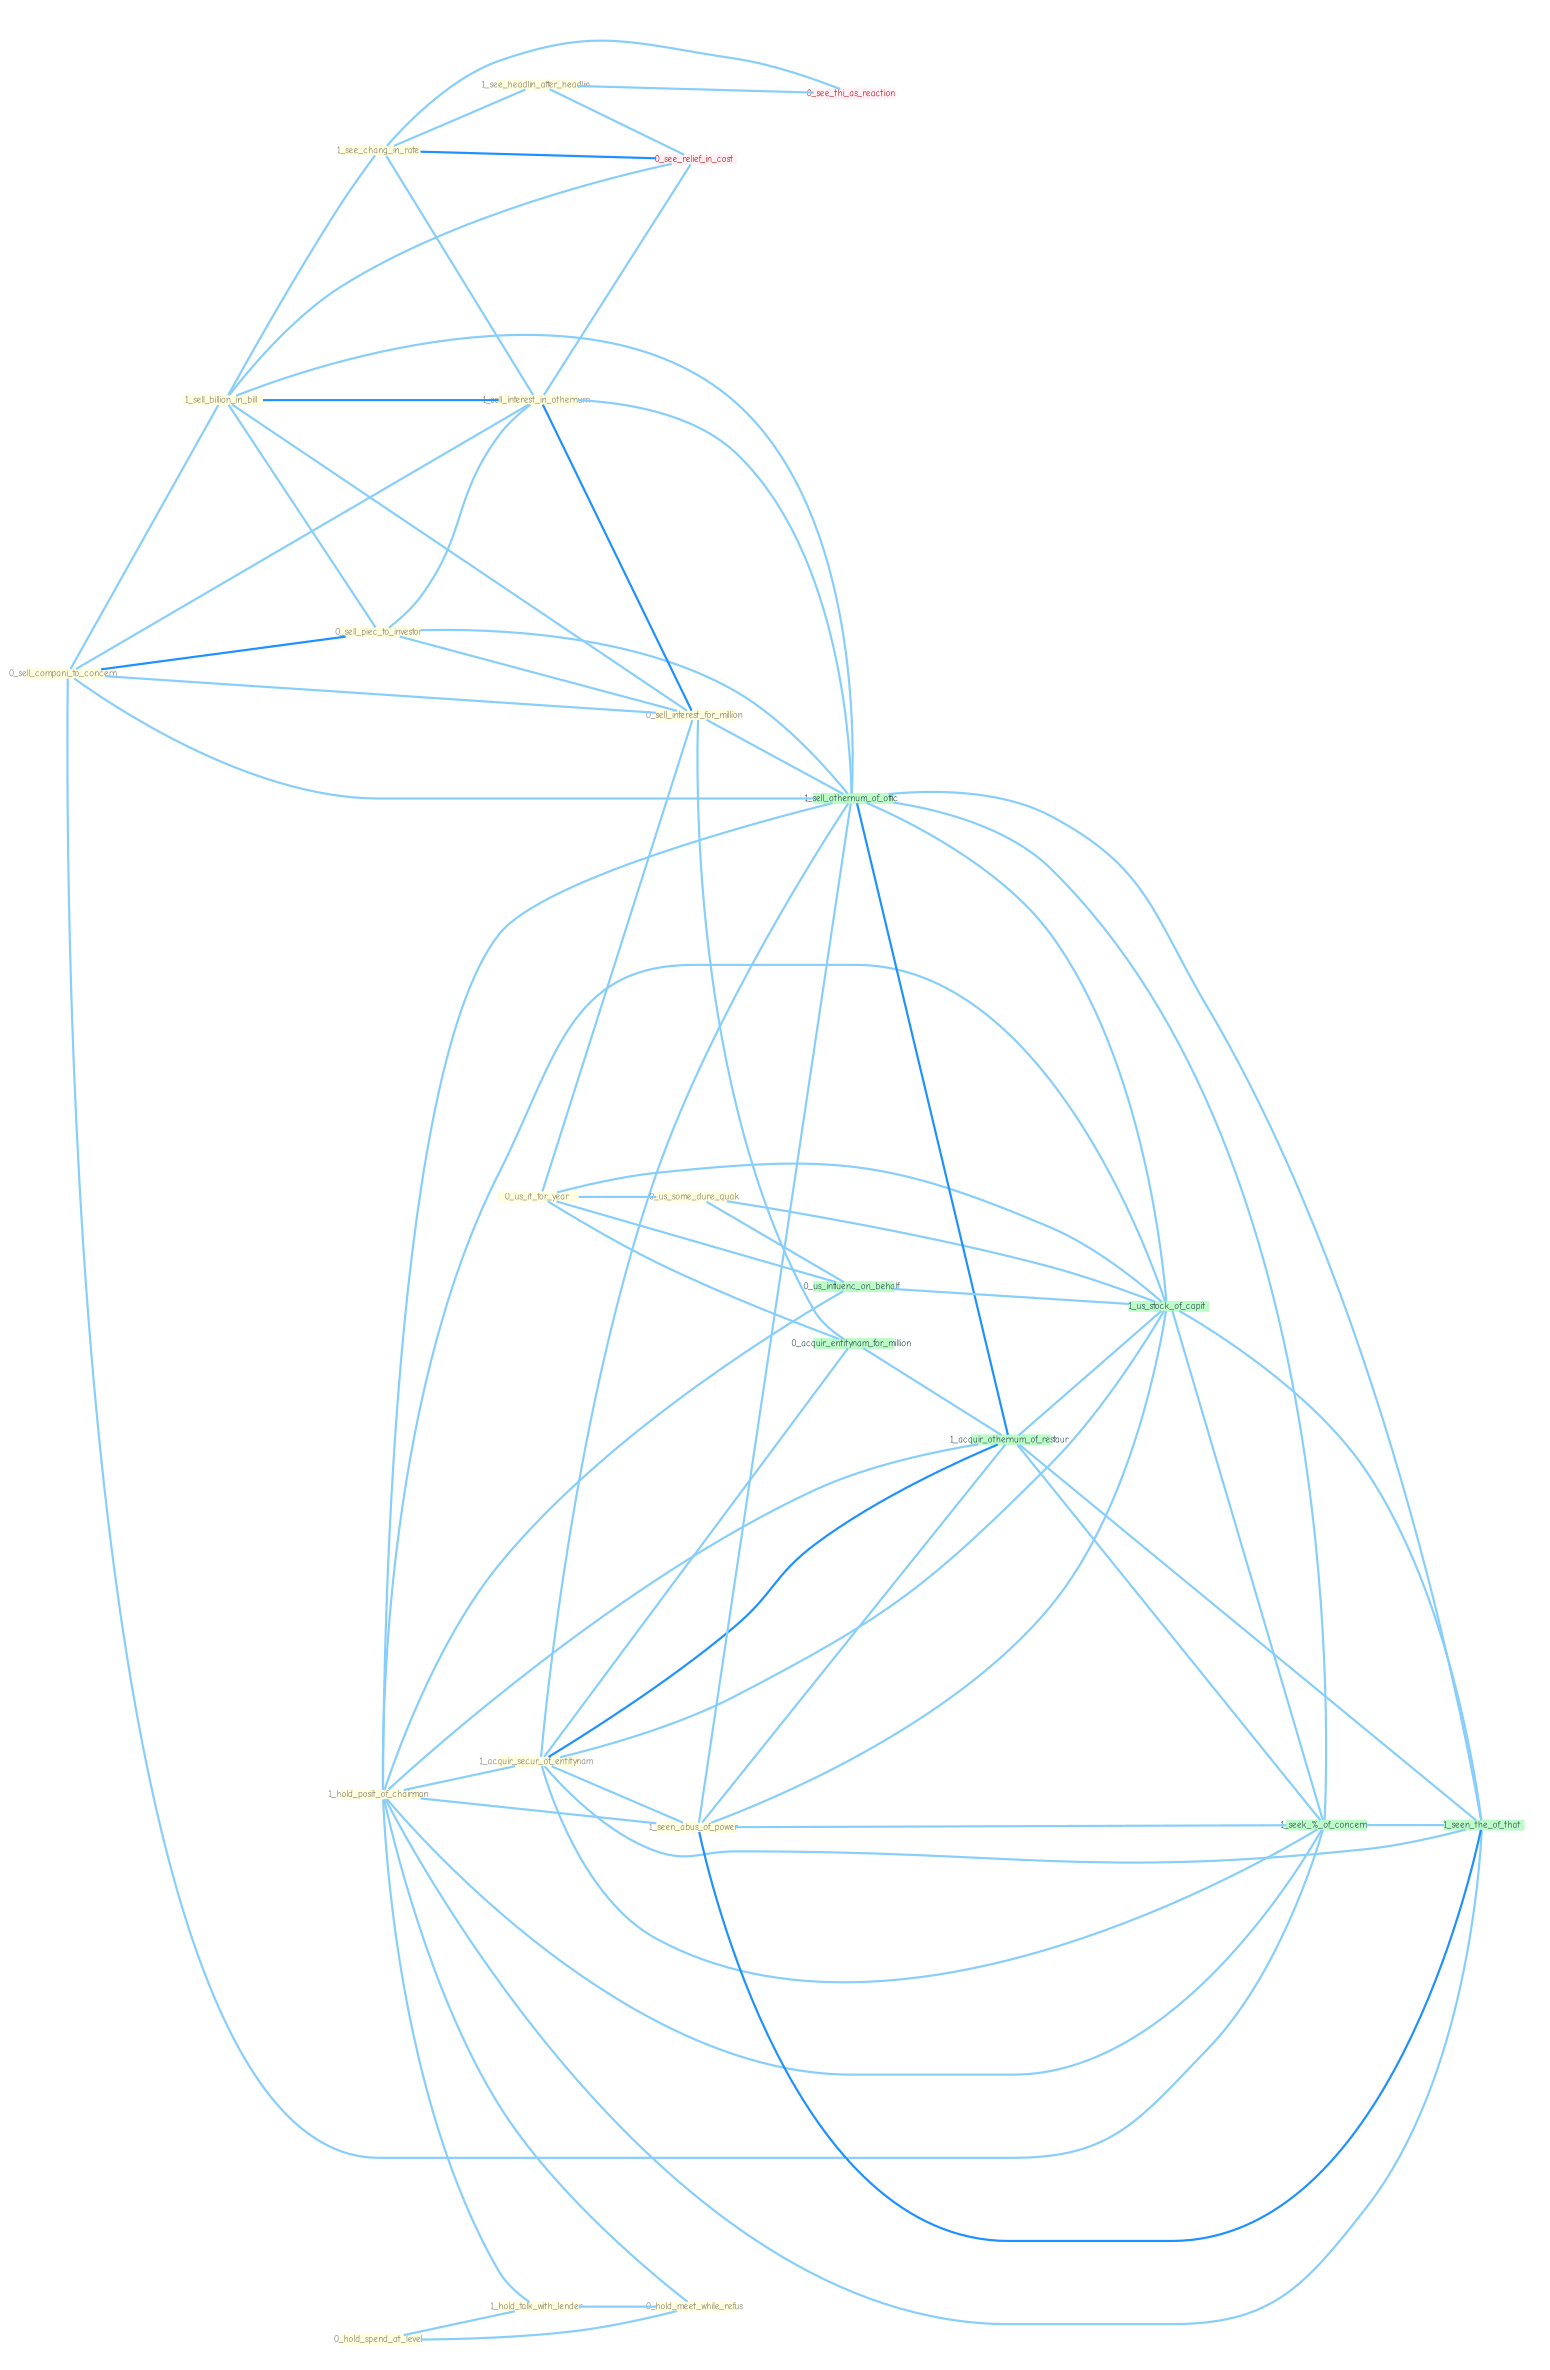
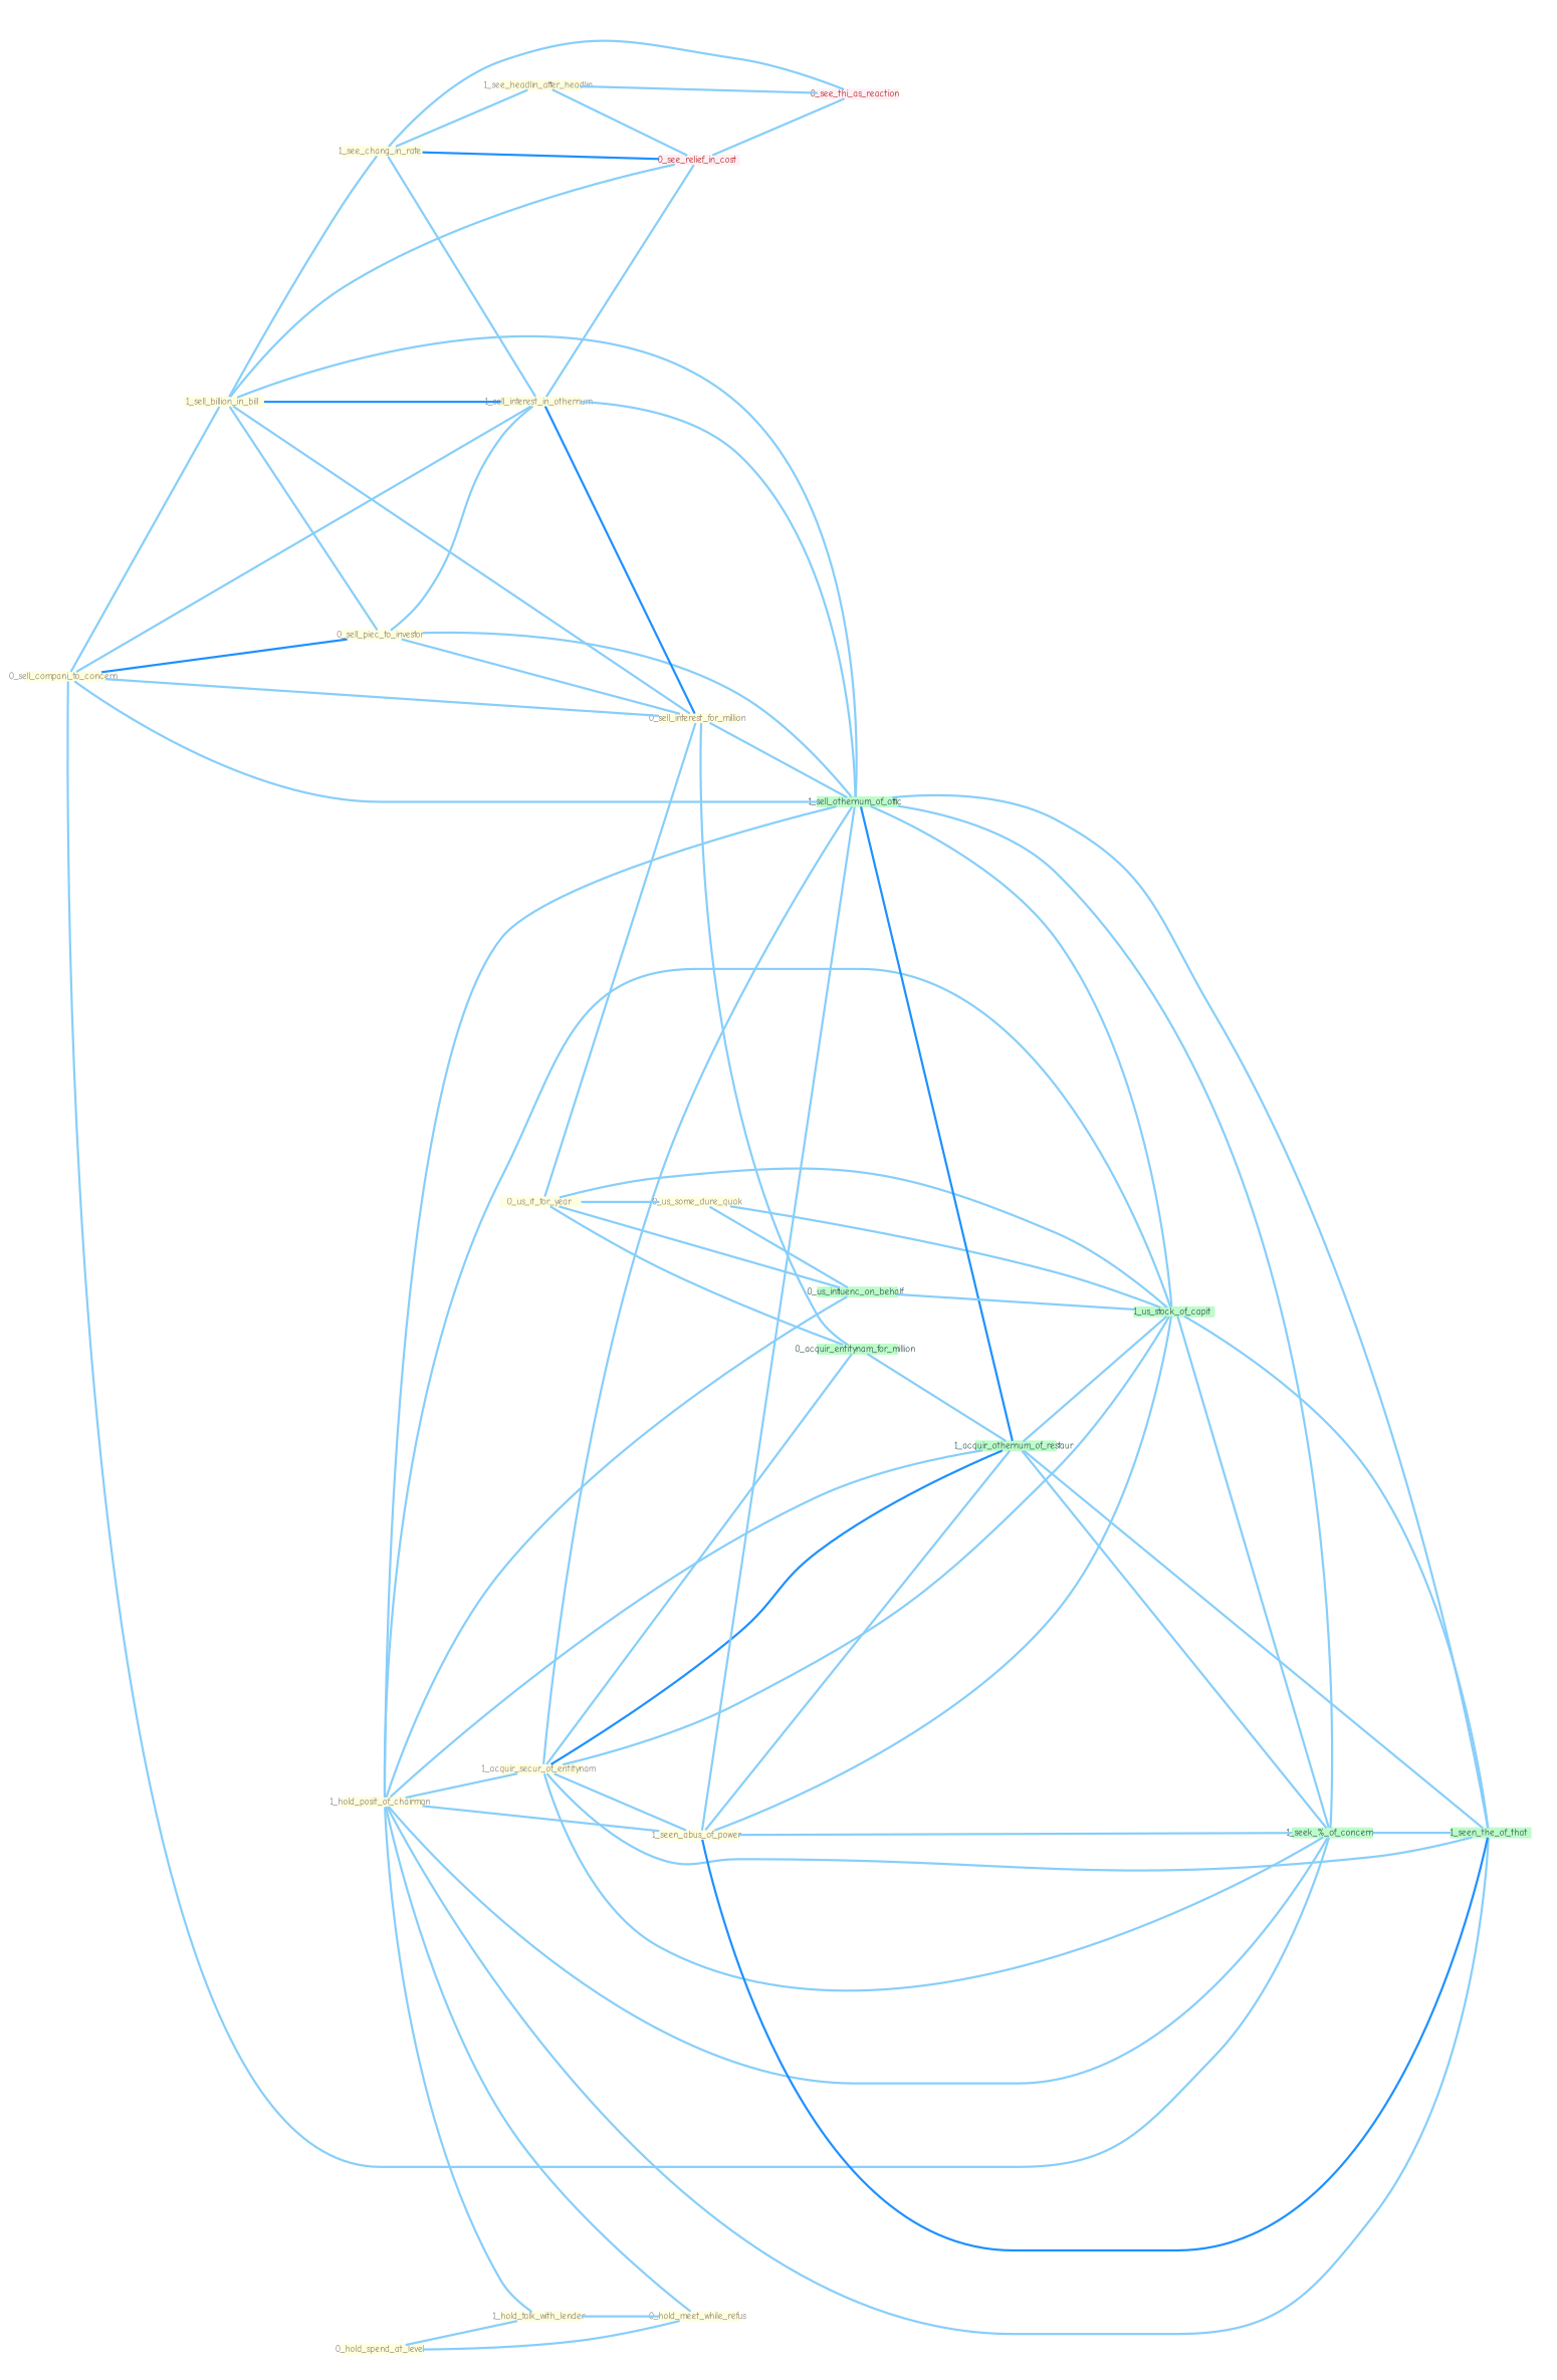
  graph {
    fontname="Comic Neue"
    rankdir=LR
    node [color="#ffffe0" fixedsize=true fontcolor="#8b7d6b" fontname="Comic Neue" fontsize=4 shape=polygon style=filled]
    edge [color="#87cefa" fontname="Comic Neue" w=1]
    "1_hold_posit_of_chairman " [height=.06 width=.5]
    "1_acquir_secur_of_entitynam " [height=.06 width=.5]
    "0_sell_compani_to_concern " [height=.06 width=.5]
    "1_sell_billion_in_bill " [height=.06 width=.5]
    "0_sell_piec_to_investor " [height=.06 width=.5]
    "1_see_chang_in_rate " [height=.06 width=.5]
    "0_us_it_for_year " [height=.06 width=.5]
    "0_hold_spend_at_level " [height=.06 width=.5]
    "1_hold_talk_with_lender " [height=.06 width=.5]
    "0_us_some_dure_quak " [height=.06 width=.5]
    "1_see_headlin_after_headlin " [height=.06 width=.5]
    "0_hold_meet_while_refus " [height=.06 width=.5]
    "1_sell_interest_in_othernum " [height=.06 width=.5]
    "0_sell_interest_for_million " [height=.06 width=.5]
    "1_seen_abus_of_power " [height=.06 width=.5]
    "0_see_relief_in_cost " [color="#fff0f5" fontcolor="#b22222" height=.06 width=.5]
    "0_see_thi_as_reaction " [color="#fff0f5" fontcolor="#b22222" height=.06 width=.5]
    "1_sell_othernum_of_offic " [color="#BDFCC9" fontcolor="#2f4f4f" height=.06 width=.5]
    "1_acquir_othernum_of_restaur " [color="#BDFCC9" fontcolor="#2f4f4f" height=.06 width=.5]
    "1_us_stock_of_capit " [color="#BDFCC9" fontcolor="#2f4f4f" height=.06 width=.5]
    "1_seek_%_of_concern " [color="#BDFCC9" fontcolor="#2f4f4f" height=.06 width=.5]
    "1_seen_the_of_that " [color="#BDFCC9" fontcolor="#2f4f4f" height=.06 width=.5]
    "0_us_influenc_on_behalf " [color="#BDFCC9" fontcolor="#2f4f4f" height=.06 width=.5]
    "0_acquir_entitynam_for_million " [color="#BDFCC9" fontcolor="#2f4f4f" height=.06 width=.5]
    subgraph sub_1 {
      "1_hold_posit_of_chairman "
      "1_acquir_secur_of_entitynam "
      "0_sell_compani_to_concern "
      "1_sell_billion_in_bill "
      "0_sell_piec_to_investor "
      "1_see_chang_in_rate "
      "0_us_it_for_year "
      "0_hold_spend_at_level "
      "1_hold_talk_with_lender "
      "0_us_some_dure_quak "
      "1_see_headlin_after_headlin "
      "0_hold_meet_while_refus "
      "1_sell_interest_in_othernum "
      "0_sell_interest_for_million "
      "1_seen_abus_of_power "
    }
    subgraph sub_2 {
      "0_see_relief_in_cost "
      "0_see_thi_as_reaction "
    }
    "1_hold_posit_of_chairman " -- "1_acquir_secur_of_entitynam "
    "1_hold_posit_of_chairman " -- "1_hold_talk_with_lender "
    "1_hold_posit_of_chairman " -- "0_hold_meet_while_refus "
    "1_hold_posit_of_chairman " -- "1_seen_abus_of_power "
    "1_hold_posit_of_chairman " -- "1_sell_othernum_of_offic "
    "1_hold_posit_of_chairman " -- "1_acquir_othernum_of_restaur "
    "1_hold_posit_of_chairman " -- "1_us_stock_of_capit "
    "1_hold_posit_of_chairman " -- "1_seek_%_of_concern "
    "1_hold_posit_of_chairman " -- "1_seen_the_of_that "
    "1_hold_posit_of_chairman " -- "0_us_influenc_on_behalf "
    "1_acquir_secur_of_entitynam " -- "1_seen_abus_of_power "
    "1_acquir_secur_of_entitynam " -- "1_sell_othernum_of_offic "
    "1_acquir_secur_of_entitynam " -- "1_acquir_othernum_of_restaur " [color="#1e90ff" w=2]
    "1_acquir_secur_of_entitynam " -- "1_us_stock_of_capit "
    "1_acquir_secur_of_entitynam " -- "1_seek_%_of_concern "
    "1_acquir_secur_of_entitynam " -- "1_seen_the_of_that "
    "1_acquir_secur_of_entitynam " -- "0_acquir_entitynam_for_million "
    "0_sell_compani_to_concern " -- "1_sell_billion_in_bill "
    "0_sell_compani_to_concern " -- "0_sell_piec_to_investor " [color="#1e90ff" w=2]
    "0_sell_compani_to_concern " -- "1_sell_interest_in_othernum "
    "0_sell_compani_to_concern " -- "0_sell_interest_for_million "
    "0_sell_compani_to_concern " -- "1_sell_othernum_of_offic "
    "0_sell_compani_to_concern " -- "1_seek_%_of_concern "
    "1_sell_billion_in_bill " -- "0_sell_piec_to_investor "
    "1_sell_billion_in_bill " -- "1_see_chang_in_rate "
    "1_sell_billion_in_bill " -- "1_sell_interest_in_othernum " [color="#1e90ff" w=2]
    "1_sell_billion_in_bill " -- "0_sell_interest_for_million "
    "1_sell_billion_in_bill " -- "0_see_relief_in_cost "
    "1_sell_billion_in_bill " -- "1_sell_othernum_of_offic "
    "0_sell_piec_to_investor " -- "1_sell_interest_in_othernum "
    "0_sell_piec_to_investor " -- "0_sell_interest_for_million "
    "0_sell_piec_to_investor " -- "1_sell_othernum_of_offic "
    "1_see_chang_in_rate " -- "1_see_headlin_after_headlin "
    "1_see_chang_in_rate " -- "1_sell_interest_in_othernum "
    "1_see_chang_in_rate " -- "0_see_relief_in_cost " [color="#1e90ff" w=2]
    "1_see_chang_in_rate " -- "0_see_thi_as_reaction "
    "0_us_it_for_year " -- "0_us_some_dure_quak "
    "0_us_it_for_year " -- "0_sell_interest_for_million "
    "0_us_it_for_year " -- "1_us_stock_of_capit "
    "0_us_it_for_year " -- "0_us_influenc_on_behalf "
    "0_us_it_for_year " -- "0_acquir_entitynam_for_million "
    "0_hold_spend_at_level " -- "1_hold_talk_with_lender "
    "0_hold_spend_at_level " -- "0_hold_meet_while_refus "
    "1_hold_talk_with_lender " -- "0_hold_meet_while_refus "
    "0_us_some_dure_quak " -- "1_us_stock_of_capit "
    "0_us_some_dure_quak " -- "0_us_influenc_on_behalf "
    "1_see_headlin_after_headlin " -- "0_see_relief_in_cost "
    "1_see_headlin_after_headlin " -- "0_see_thi_as_reaction "
    "1_sell_interest_in_othernum " -- "0_sell_interest_for_million " [color="#1e90ff" w=2]
    "1_sell_interest_in_othernum " -- "0_see_relief_in_cost "
    "1_sell_interest_in_othernum " -- "1_sell_othernum_of_offic "
    "0_sell_interest_for_million " -- "1_sell_othernum_of_offic "
    "0_sell_interest_for_million " -- "0_acquir_entitynam_for_million " [w=2]
    "1_seen_abus_of_power " -- "1_sell_othernum_of_offic "
    "1_seen_abus_of_power " -- "1_acquir_othernum_of_restaur "
    "1_seen_abus_of_power " -- "1_us_stock_of_capit "
    "1_seen_abus_of_power " -- "1_seek_%_of_concern "
    "1_seen_abus_of_power " -- "1_seen_the_of_that " [color="#1e90ff" w=2]
+   "0_see_relief_in_cost " -- "0_see_thi_as_reaction "
    "1_sell_othernum_of_offic " -- "1_acquir_othernum_of_restaur " [color="#1e90ff" w=2]
    "1_sell_othernum_of_offic " -- "1_us_stock_of_capit "
    "1_sell_othernum_of_offic " -- "1_seek_%_of_concern "
    "1_sell_othernum_of_offic " -- "1_seen_the_of_that "
    "1_acquir_othernum_of_restaur " -- "1_us_stock_of_capit "
    "1_acquir_othernum_of_restaur " -- "1_seek_%_of_concern "
    "1_acquir_othernum_of_restaur " -- "1_seen_the_of_that "
    "1_us_stock_of_capit " -- "1_seek_%_of_concern "
    "1_us_stock_of_capit " -- "1_seen_the_of_that "
    "1_seek_%_of_concern " -- "1_seen_the_of_that "
    "0_us_influenc_on_behalf " -- "1_us_stock_of_capit "
    "0_acquir_entitynam_for_million " -- "1_acquir_othernum_of_restaur "
  }
